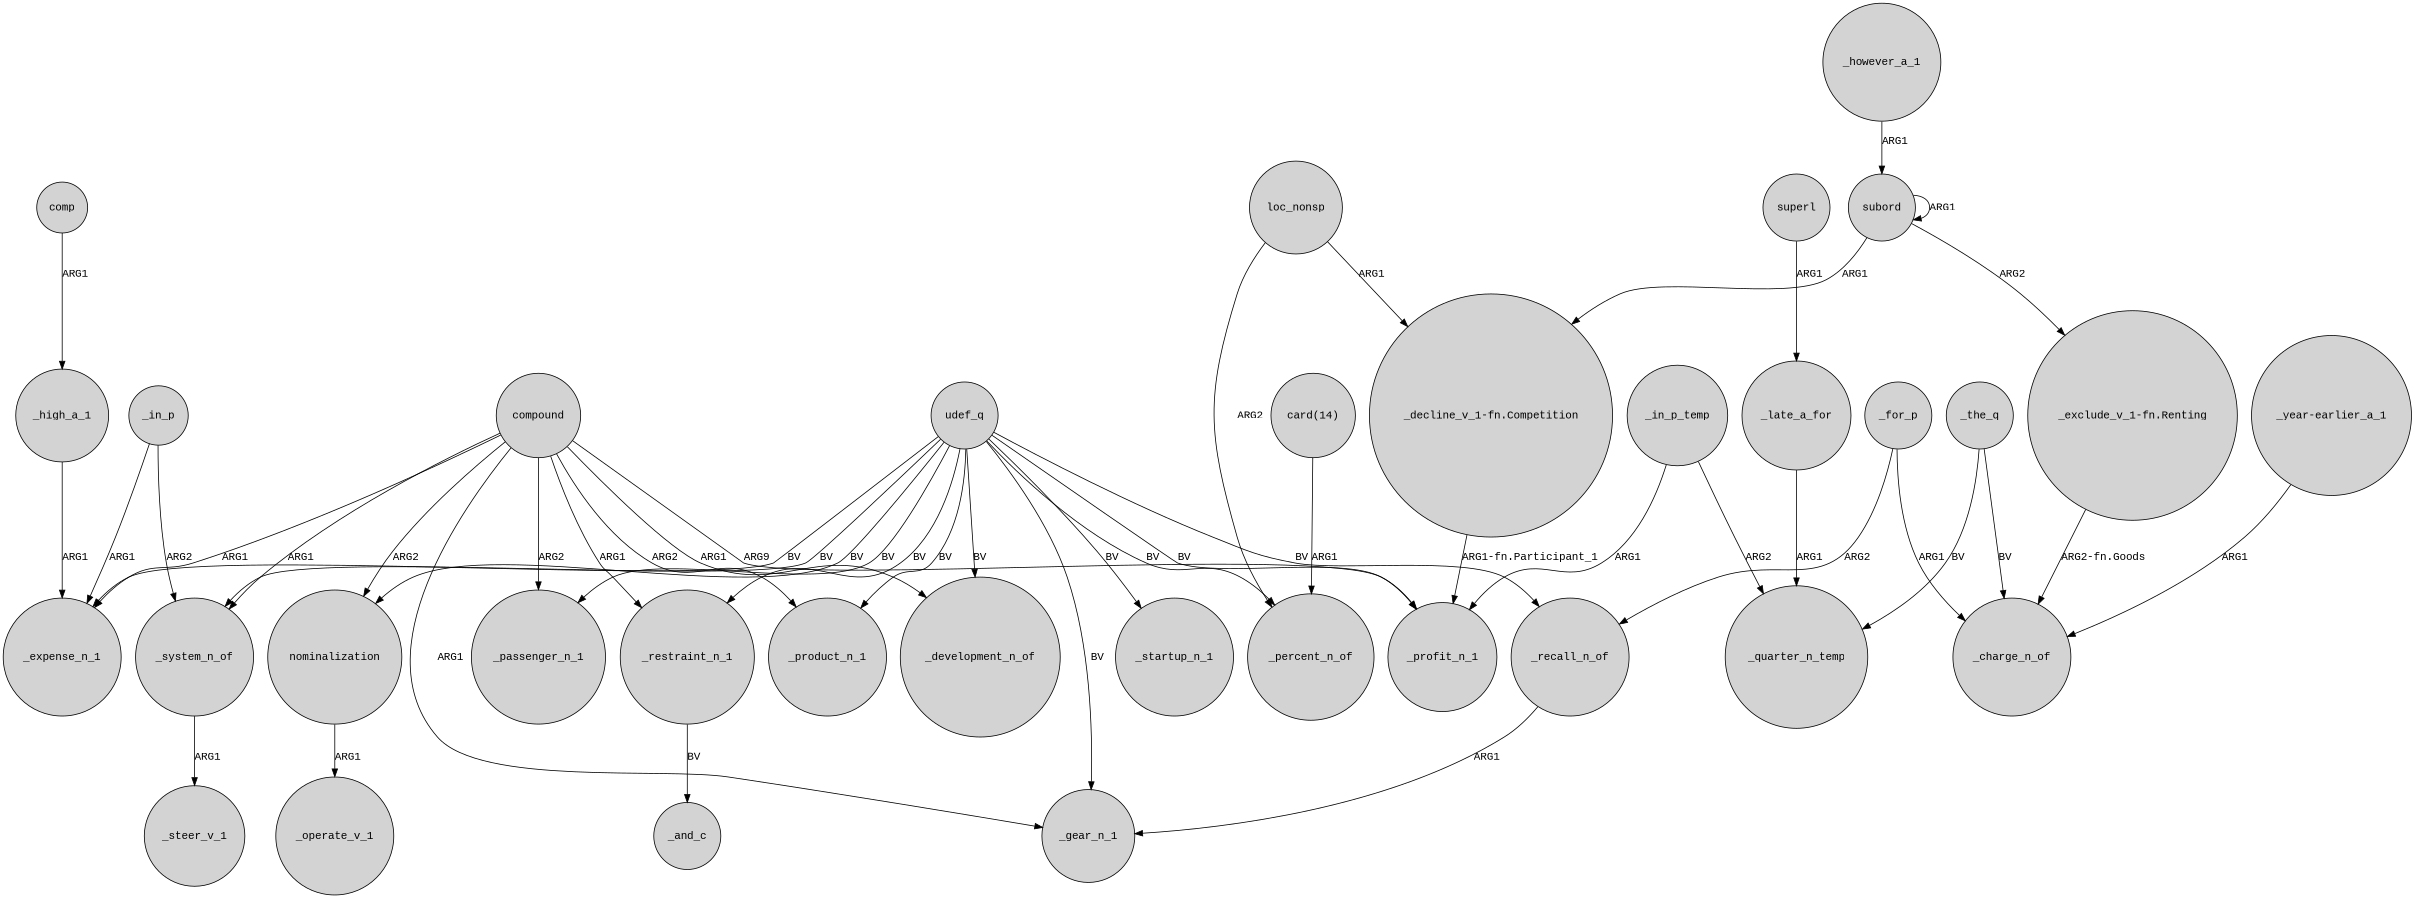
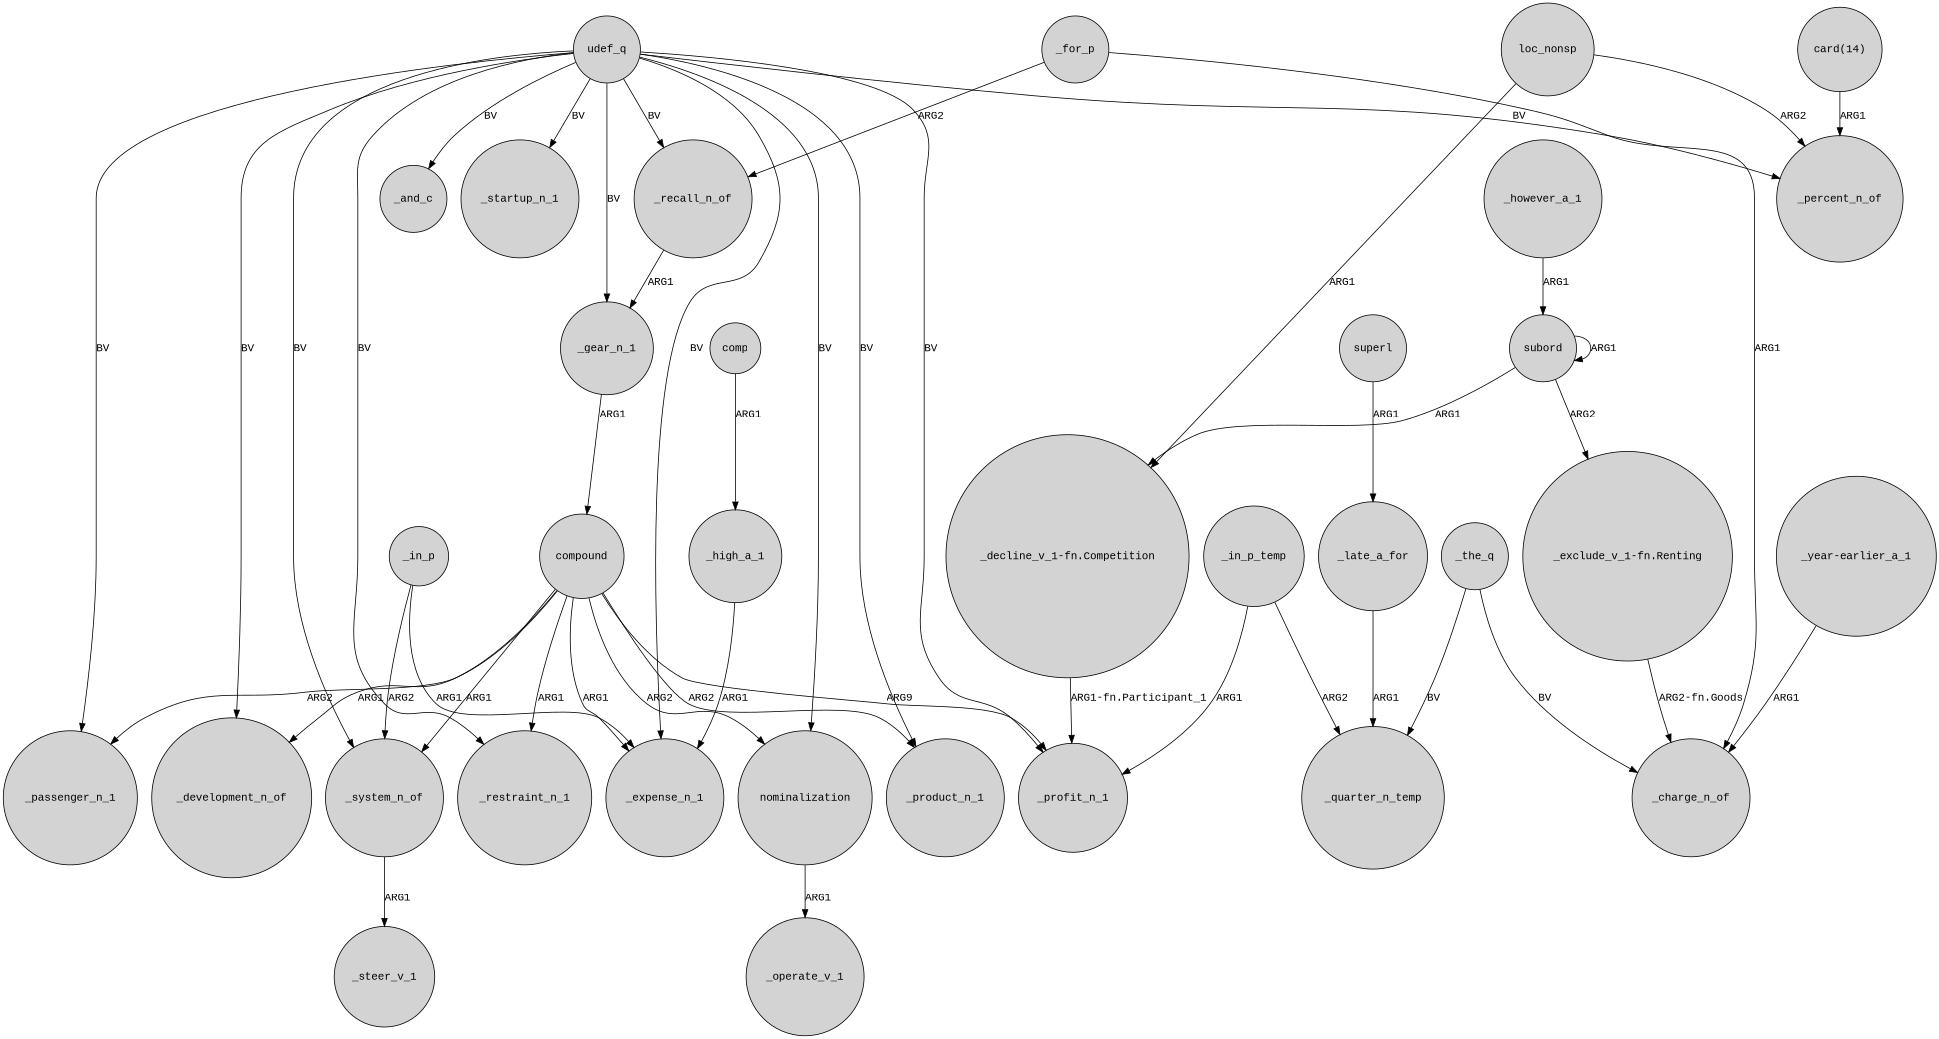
  digraph {
    fontname="Liberation Mono"
    node [fontname="Liberation Mono" shape=circle style=filled]
    edge [fontname="Liberation Mono"]
    _in_p
    _expense_n_1
    _system_n_of
    _steer_v_1
    _late_a_for
    _quarter_n_temp
    compound
    nominalization
    _profit_n_1
    _product_n_1
    _development_n_of
    _gear_n_1
    _restraint_n_1
    _passenger_n_1
    _operate_v_1
    _for_p
    _recall_n_of
    _charge_n_of
    _in_p_temp
    _however_a_1
    subord
    "_decline_v_1-fn.Competition"
    "_exclude_v_1-fn.Renting"
    _the_q
    loc_nonsp
    _percent_n_of
    udef_q
    _and_c
    _startup_n_1
    superl
    "card(14)"
    comp
    _high_a_1
    "_year-earlier_a_1"
    _in_p -> _expense_n_1 [label=ARG1]
    _in_p -> _system_n_of [label=ARG2]
    _system_n_of -> _steer_v_1 [label=ARG1]
    _late_a_for -> _quarter_n_temp [label=ARG1]
    compound -> _expense_n_1 [label=ARG1]
    compound -> _system_n_of [label=ARG1]
    compound -> nominalization [label=ARG2]
    compound -> _profit_n_1 [label=ARG9]
    compound -> _product_n_1 [label=ARG2]
    compound -> _development_n_of [label=ARG1]
-   compound -> _gear_n_1 [label=ARG1]
+   _gear_n_1 -> compound [label=ARG1]
    compound -> _restraint_n_1 [label=ARG1]
    compound -> _passenger_n_1 [label=ARG2]
    nominalization -> _operate_v_1 [label=ARG1]
    _for_p -> _recall_n_of [label=ARG2]
    _for_p -> _charge_n_of [label=ARG1]
    _recall_n_of -> _gear_n_1 [label=ARG1]
    _in_p_temp -> _quarter_n_temp [label=ARG2]
    _in_p_temp -> _profit_n_1 [label=ARG1]
    _however_a_1 -> subord [label=ARG1]
    subord -> subord [label=ARG1]
    subord -> "_decline_v_1-fn.Competition" [label=ARG1]
    subord -> "_exclude_v_1-fn.Renting" [label=ARG2]
    "_decline_v_1-fn.Competition" -> _profit_n_1 [label="ARG1-fn.Participant_1"]
    "_exclude_v_1-fn.Renting" -> _charge_n_of [label="ARG2-fn.Goods"]
    _the_q -> _quarter_n_temp [label=BV]
    _the_q -> _charge_n_of [label=BV]
    loc_nonsp -> "_decline_v_1-fn.Competition" [label=ARG1]
    loc_nonsp -> _percent_n_of [label=ARG2]
    udef_q -> _expense_n_1 [label=BV]
    udef_q -> _system_n_of [label=BV]
    udef_q -> nominalization [label=BV]
    udef_q -> _profit_n_1 [label=BV]
    udef_q -> _product_n_1 [label=BV]
    udef_q -> _development_n_of [label=BV]
    udef_q -> _gear_n_1 [label=BV]
    udef_q -> _restraint_n_1 [label=BV]
    udef_q -> _passenger_n_1 [label=BV]
    udef_q -> _recall_n_of [label=BV]
    udef_q -> _percent_n_of [label=BV]
-   _restraint_n_1 -> _and_c [label=BV]
+   udef_q -> _and_c [label=BV]
    udef_q -> _startup_n_1 [label=BV]
    superl -> _late_a_for [label=ARG1]
    "card(14)" -> _percent_n_of [label=ARG1]
    comp -> _high_a_1 [label=ARG1]
    _high_a_1 -> _expense_n_1 [label=ARG1]
    "_year-earlier_a_1" -> _charge_n_of [label=ARG1]
  }
